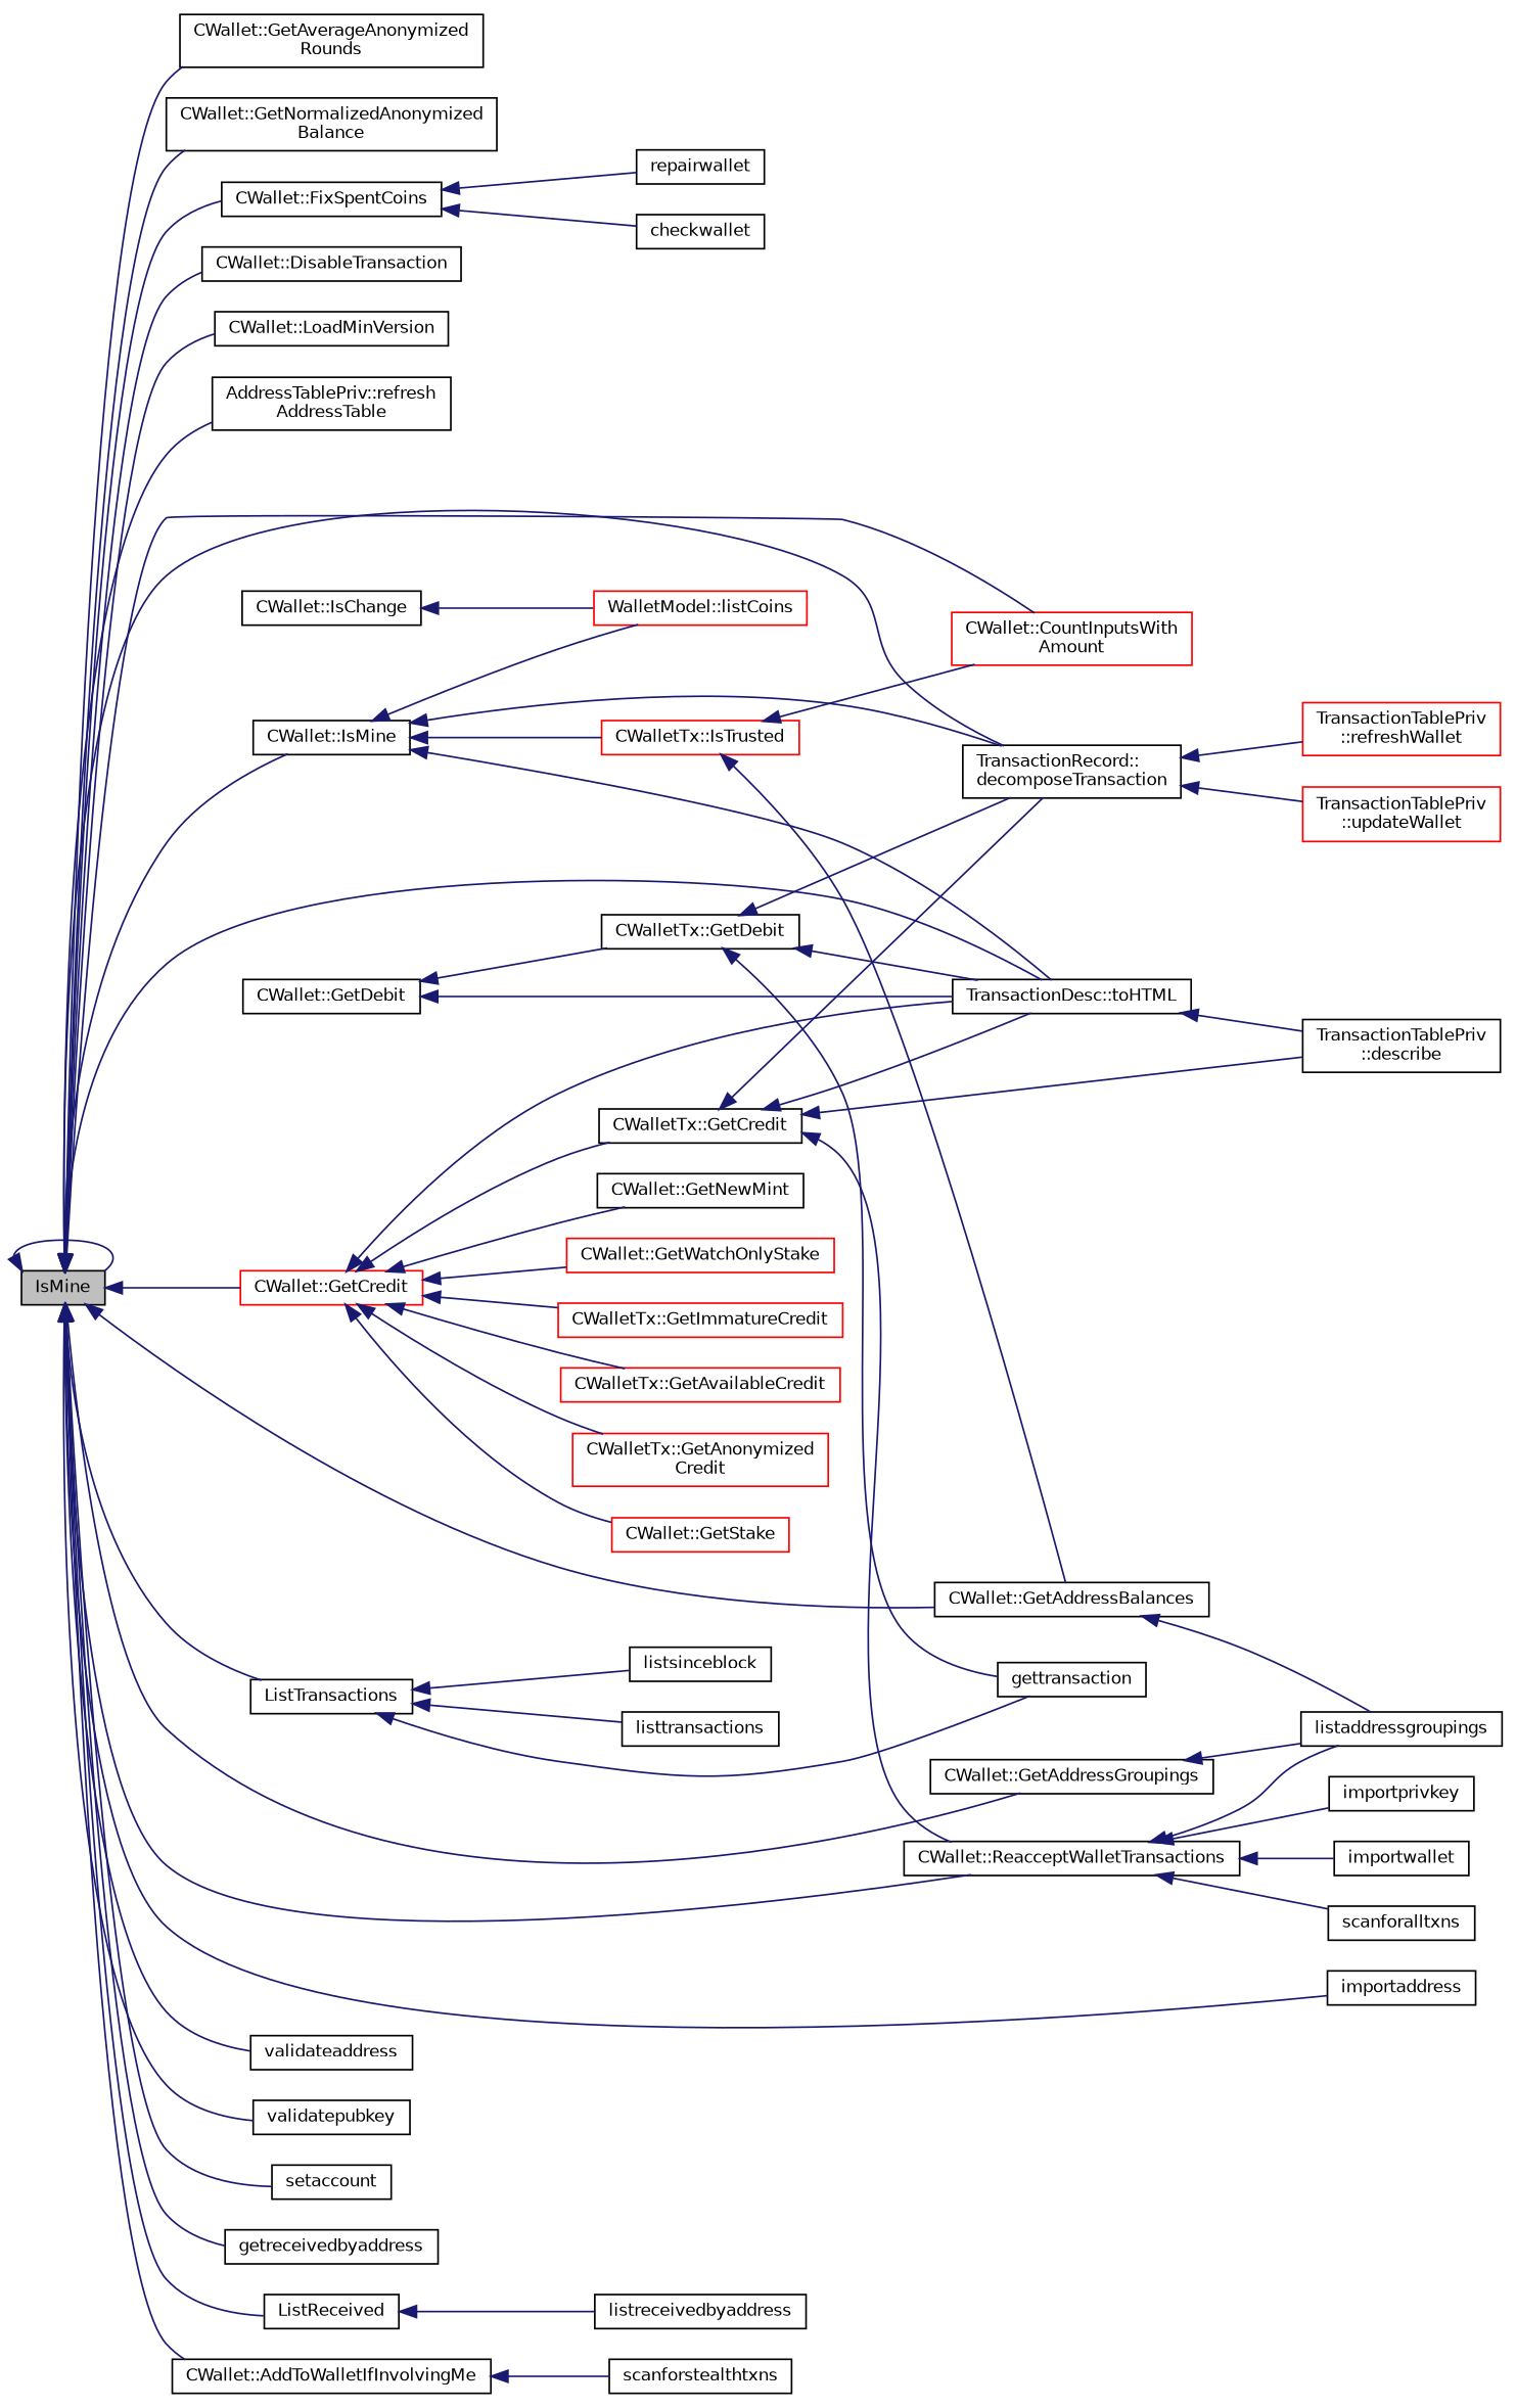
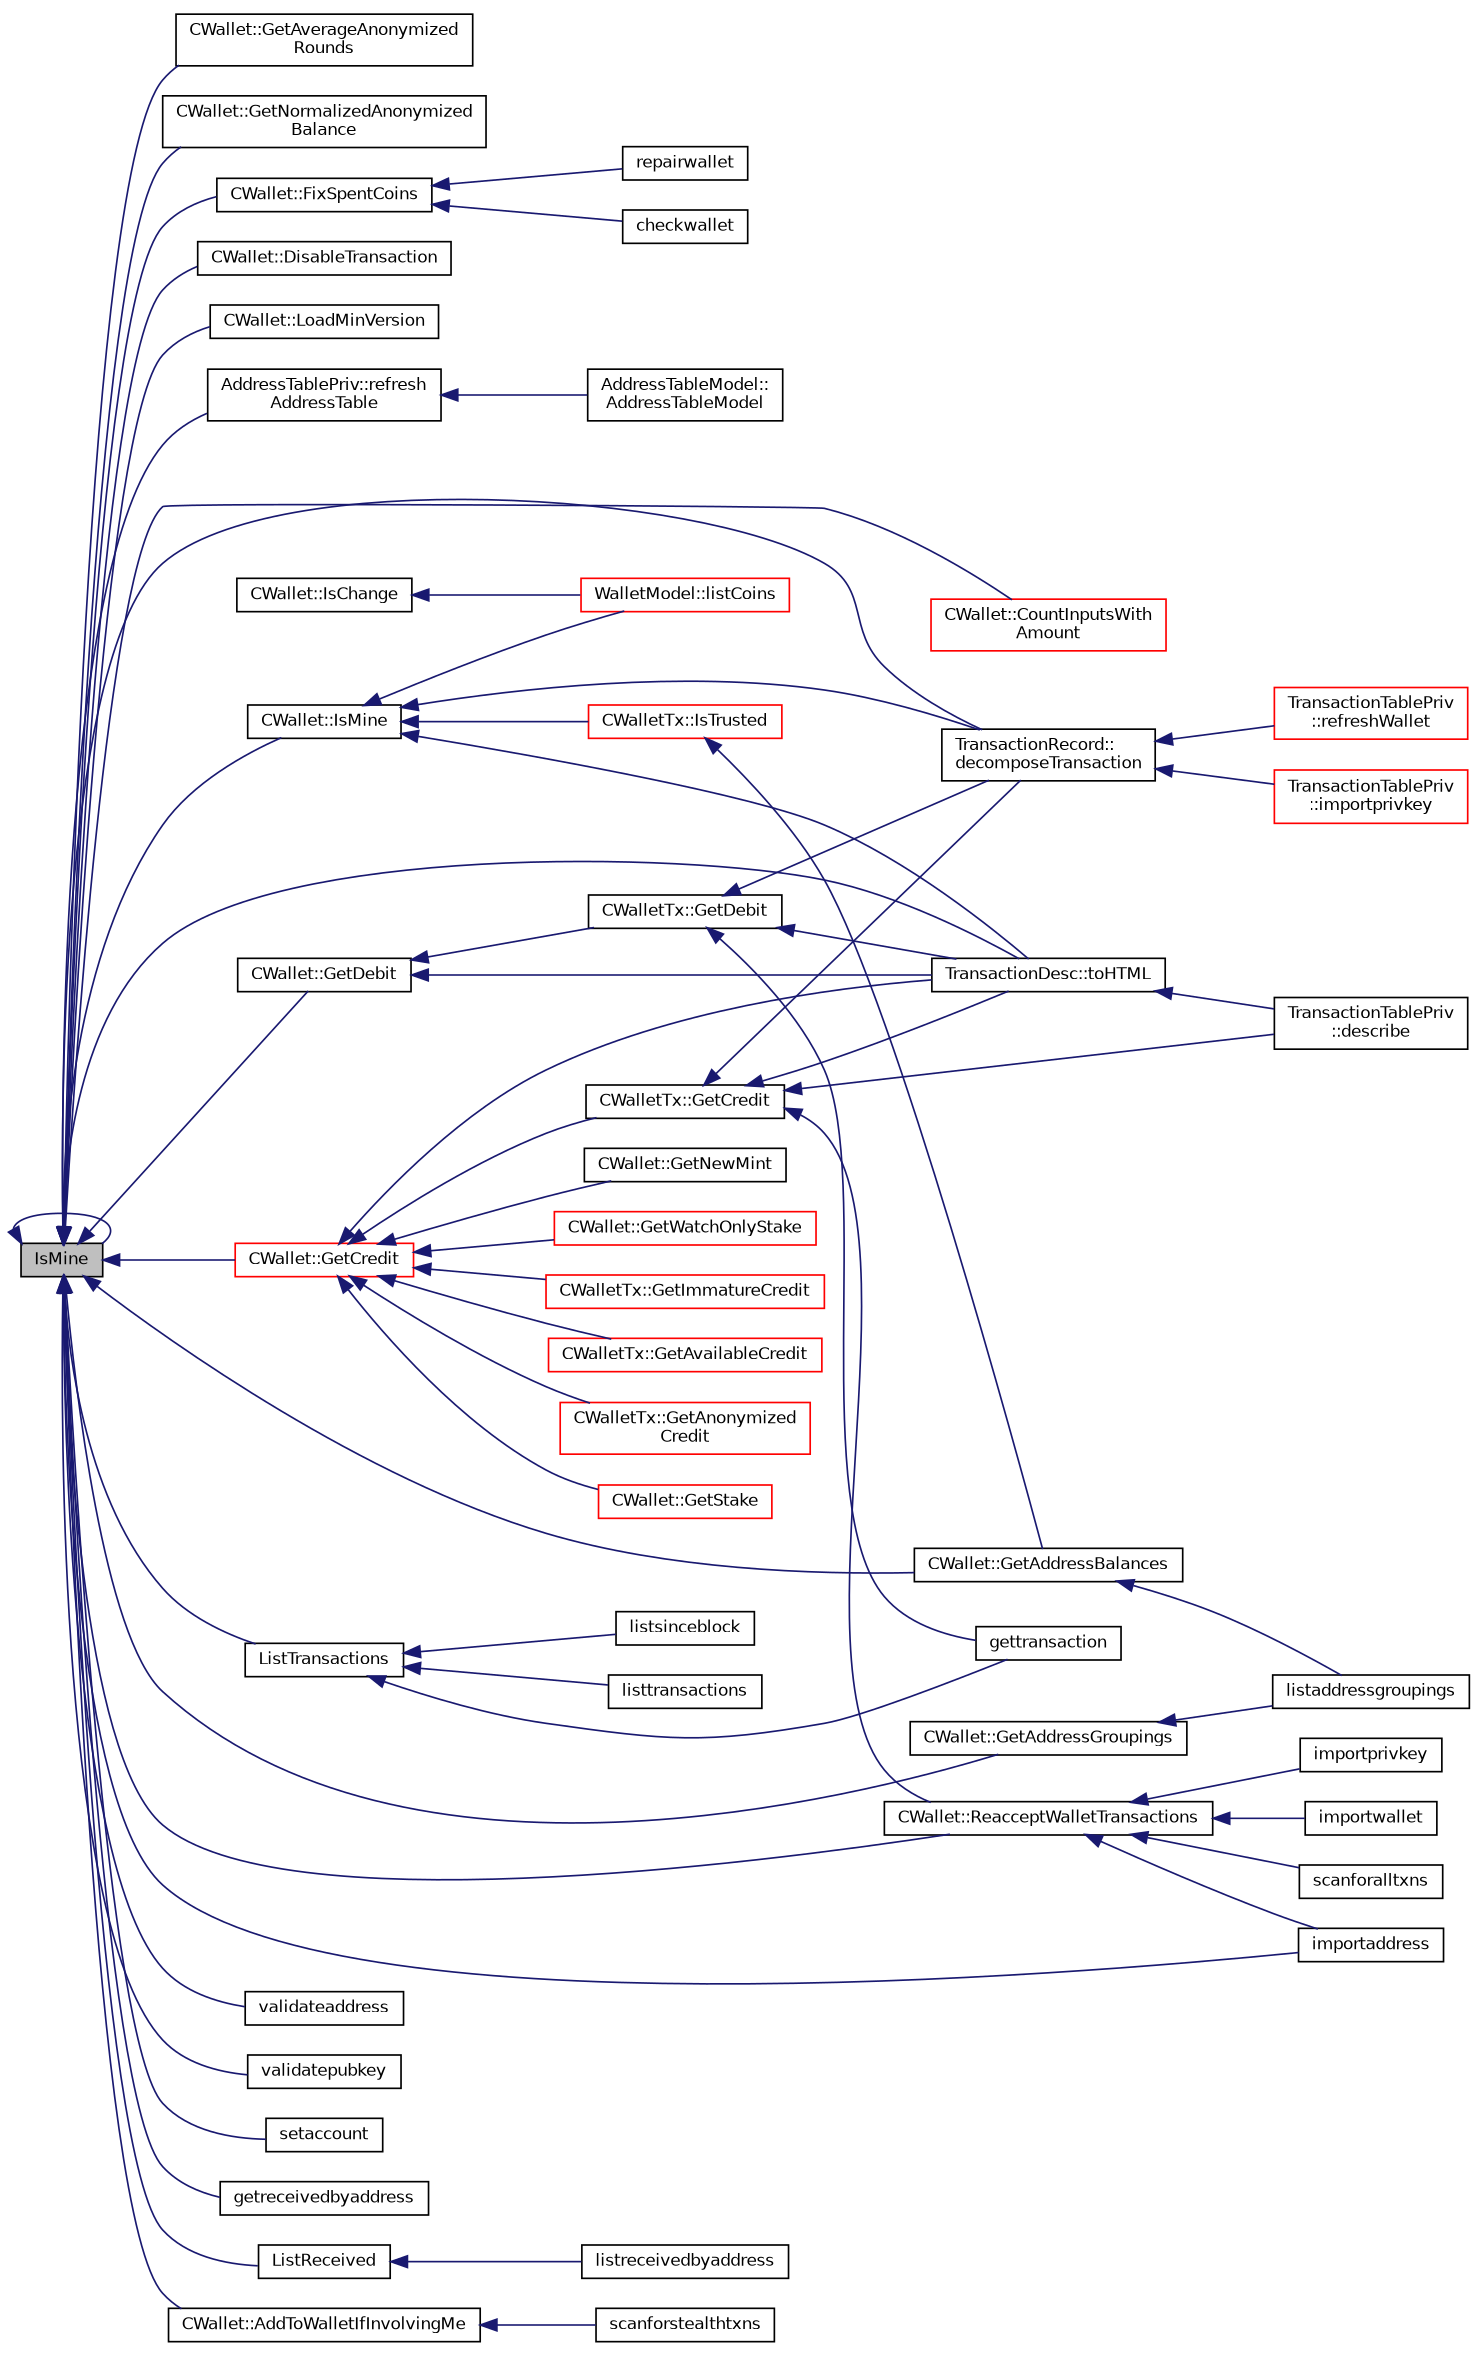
  digraph {
    rankdir=LR
    node [color=black fillcolor=white fontname=Helvetica fontsize=10 shape=record style=filled]
    edge [color=midnightblue dir=back fontname=Helvetica fontsize=10 labelfontname=Helvetica labelfontsize=10 style=solid]
    n1 [fillcolor=grey75 fontcolor=black height=0.2 label=IsMine width=0.4]
    n2 [height=0.2 label="AddressTablePriv::refresh\lAddressTable" width=0.4]
    n3 [height=0.2 label="TransactionDesc::toHTML" width=0.4]
    n4 [height=0.2 label="TransactionRecord::\ldecomposeTransaction" width=0.4]
    n5 [height=0.2 label=importaddress width=0.4]
    n6 [height=0.2 label=validateaddress width=0.4]
    n7 [height=0.2 label=validatepubkey width=0.4]
    n8 [height=0.2 label=setaccount width=0.4]
    n9 [height=0.2 label=getreceivedbyaddress width=0.4]
    n10 [height=0.2 label=ListReceived width=0.4]
    n11 [height=0.2 label=ListTransactions width=0.4]
    n12 [height=0.2 label="CWallet::AddToWalletIfInvolvingMe" width=0.4]
    n13 [height=0.2 label="CWallet::IsMine" width=0.4]
    n14 [color=red height=0.2 label="CWallet::CountInputsWith\lAmount" width=0.4]
    n15 [height=0.2 label="CWallet::GetAddressBalances" width=0.4]
    n16 [height=0.2 label="CWallet::GetDebit" width=0.4]
    n17 [height=0.2 label="CWallet::ReacceptWalletTransactions" width=0.4]
    n18 [height=0.2 label="CWallet::GetAverageAnonymized\lRounds" width=0.4]
    n19 [height=0.2 label="CWallet::GetNormalizedAnonymized\lBalance" width=0.4]
    n20 [height=0.2 label="CWallet::GetAddressGroupings" width=0.4]
    n21 [height=0.2 label="CWallet::FixSpentCoins" width=0.4]
    n22 [height=0.2 label="CWallet::DisableTransaction" width=0.4]
    n23 [height=0.2 label="CWallet::LoadMinVersion" width=0.4]
    n24 [color=red height=0.2 label="CWallet::GetCredit" width=0.4]
+   n25 [height=0.2 label="AddressTableModel::\lAddressTableModel" width=0.4]
    n26 [height=0.2 label="TransactionTablePriv\l::describe" width=0.4]
    n27 [color=red height=0.2 label="TransactionTablePriv\l::refreshWallet" width=0.4]
-   n28 [color=red height=0.2 label="TransactionTablePriv\l::updateWallet" width=0.4]
+   n28 [color=red height=0.2 label="TransactionTablePriv\l::importprivkey" width=0.4]
    n29 [height=0.2 label=listreceivedbyaddress width=0.4]
    n30 [height=0.2 label=listtransactions width=0.4]
    n31 [height=0.2 label=listsinceblock width=0.4]
    n32 [height=0.2 label=gettransaction width=0.4]
    n33 [height=0.2 label=scanforstealthtxns width=0.4]
    n34 [color=red height=0.2 label="WalletModel::listCoins" width=0.4]
    n35 [color=red height=0.2 label="CWalletTx::IsTrusted" width=0.4]
    n36 [height=0.2 label=listaddressgroupings width=0.4]
    n37 [height=0.2 label="CWalletTx::GetDebit" width=0.4]
    n38 [height=0.2 label="CWallet::IsChange" width=0.4]
    n39 [height=0.2 label=importprivkey width=0.4]
    n40 [height=0.2 label=importwallet width=0.4]
    n41 [height=0.2 label=scanforalltxns width=0.4]
    n42 [height=0.2 label=checkwallet width=0.4]
    n43 [height=0.2 label=repairwallet width=0.4]
    n44 [color=red height=0.2 label="CWallet::GetStake" width=0.4]
    n45 [height=0.2 label="CWallet::GetNewMint" width=0.4]
    n46 [color=red height=0.2 label="CWallet::GetWatchOnlyStake" width=0.4]
    n47 [height=0.2 label="CWalletTx::GetCredit" width=0.4]
    n48 [color=red height=0.2 label="CWalletTx::GetImmatureCredit" width=0.4]
    n49 [color=red height=0.2 label="CWalletTx::GetAvailableCredit" width=0.4]
    n50 [color=red height=0.2 label="CWalletTx::GetAnonymized\lCredit" width=0.4]
    n1 -> n1
    n1 -> n2
    n1 -> n3
    n1 -> n4
    n1 -> n5
    n1 -> n6
    n1 -> n7
    n1 -> n8
    n1 -> n9
    n1 -> n10
    n1 -> n11
    n1 -> n12
    n1 -> n13
    n1 -> n14
    n1 -> n15
+   n1 -> n16
    n1 -> n17
    n1 -> n18
    n1 -> n19
    n1 -> n20
    n1 -> n21
    n1 -> n22
    n1 -> n23
    n1 -> n24
+   n2 -> n25
    n3 -> n26
    n4 -> n27
    n4 -> n28
    n10 -> n29
    n11 -> n30
    n11 -> n31
    n11 -> n32
    n12 -> n33
    n13 -> n3
    n13 -> n4
    n13 -> n34
    n13 -> n35
    n15 -> n36
    n16 -> n3
    n16 -> n37
-   n17 -> n36
+   n17 -> n5
    n17 -> n39
    n17 -> n40
    n17 -> n41
    n20 -> n36
    n21 -> n42
    n21 -> n43
    n24 -> n3
    n24 -> n44
    n24 -> n45
    n24 -> n46
    n24 -> n47
    n24 -> n48
    n24 -> n49
    n24 -> n50
-   n35 -> n14
    n35 -> n15
    n37 -> n3
    n37 -> n4
    n37 -> n32
    n38 -> n34
    n47 -> n3
    n47 -> n4
    n47 -> n17
    n47 -> n26
  }
